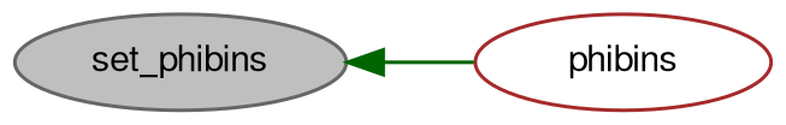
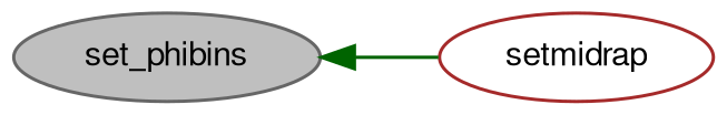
  digraph {
    rankdir=LR
    node [fontname=FreeSans fontsize=10 shape=ellipse]
    n1 [color=gray40 fillcolor=grey75 fontcolor=black height=0.2 label=set_phibins style=filled width=0.4]
-   n2 [color=brown height=0.2 label=phibins width=0.4]
+   n2 [color=brown height=0.2 label=setmidrap width=0.4]
    n1 -> n2 [color=darkgreen dir=back fontname=FreeSans fontsize=10 labelfontname=FreeSans labelfontsize=10 style=solid]
  }
